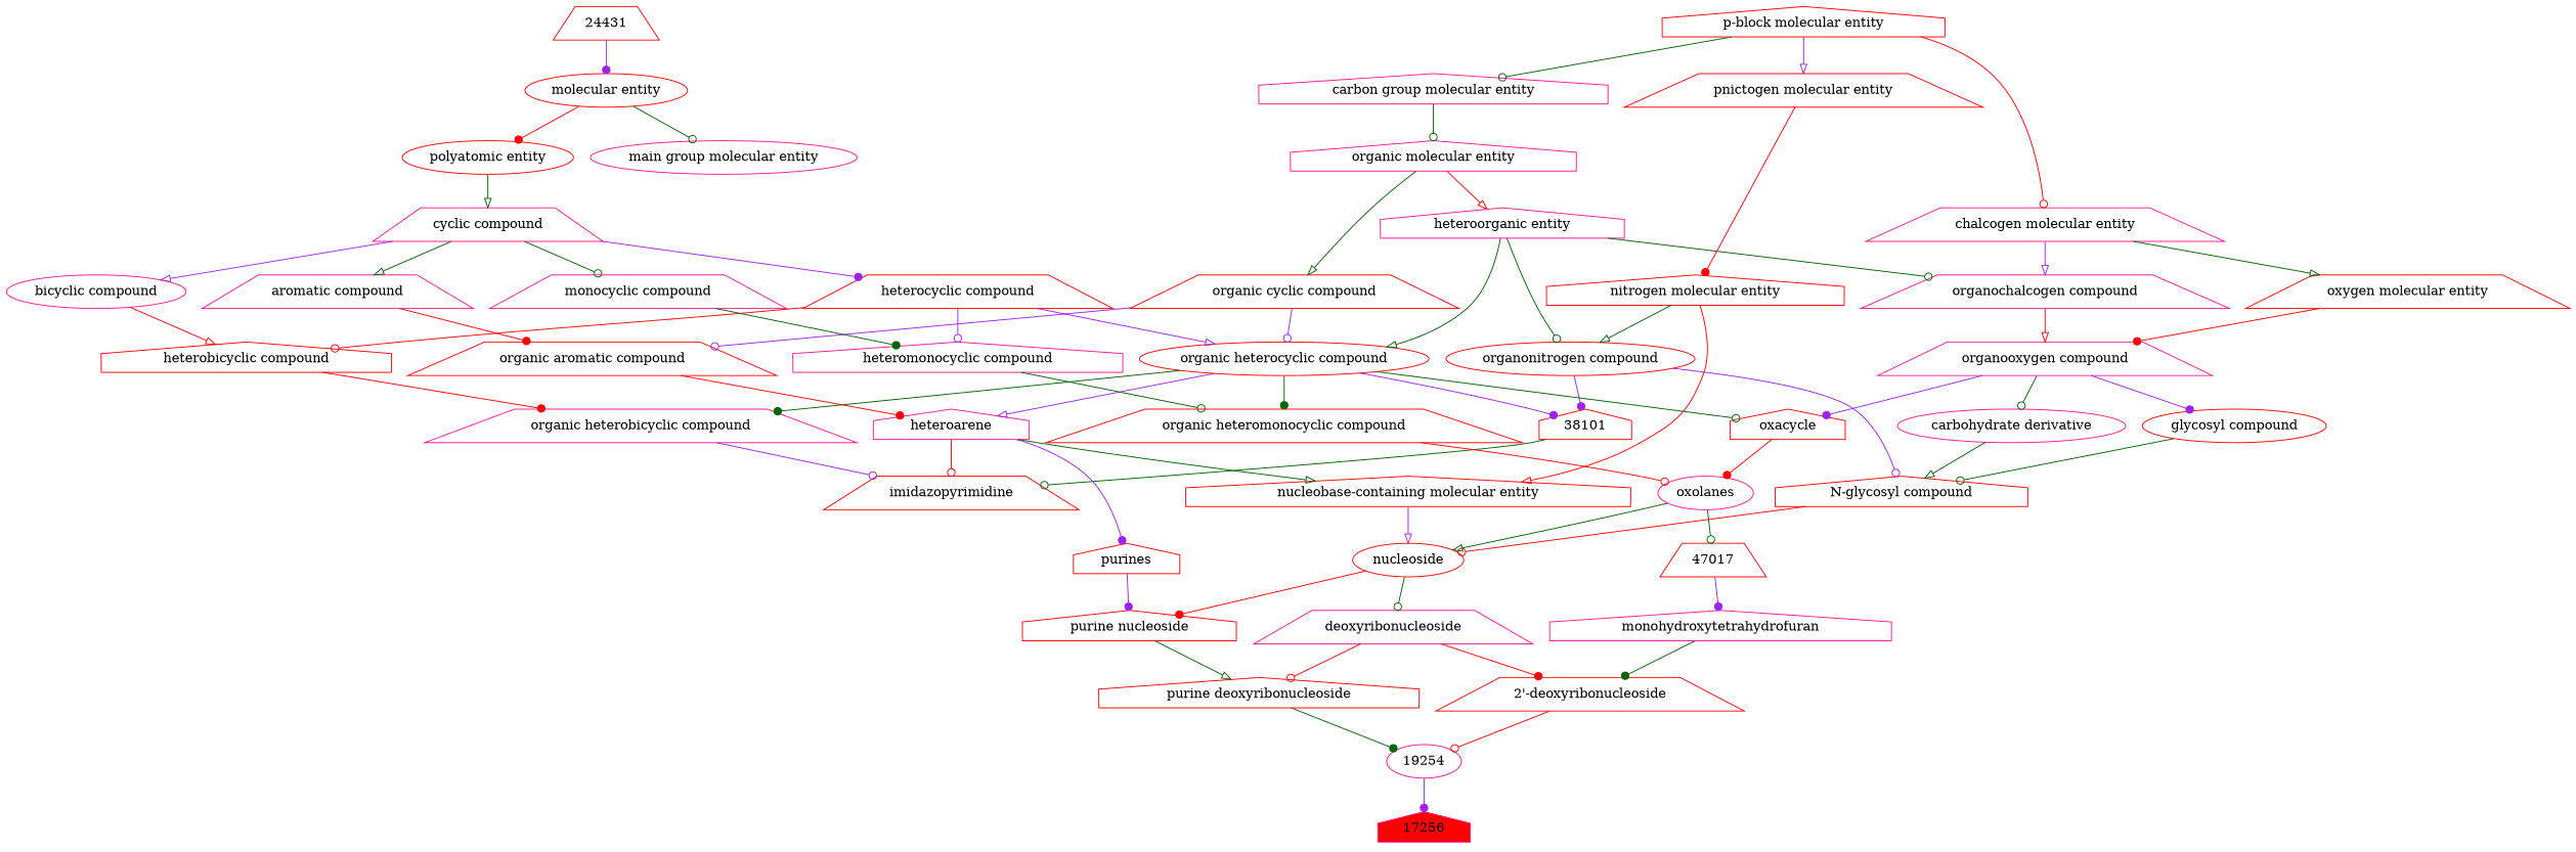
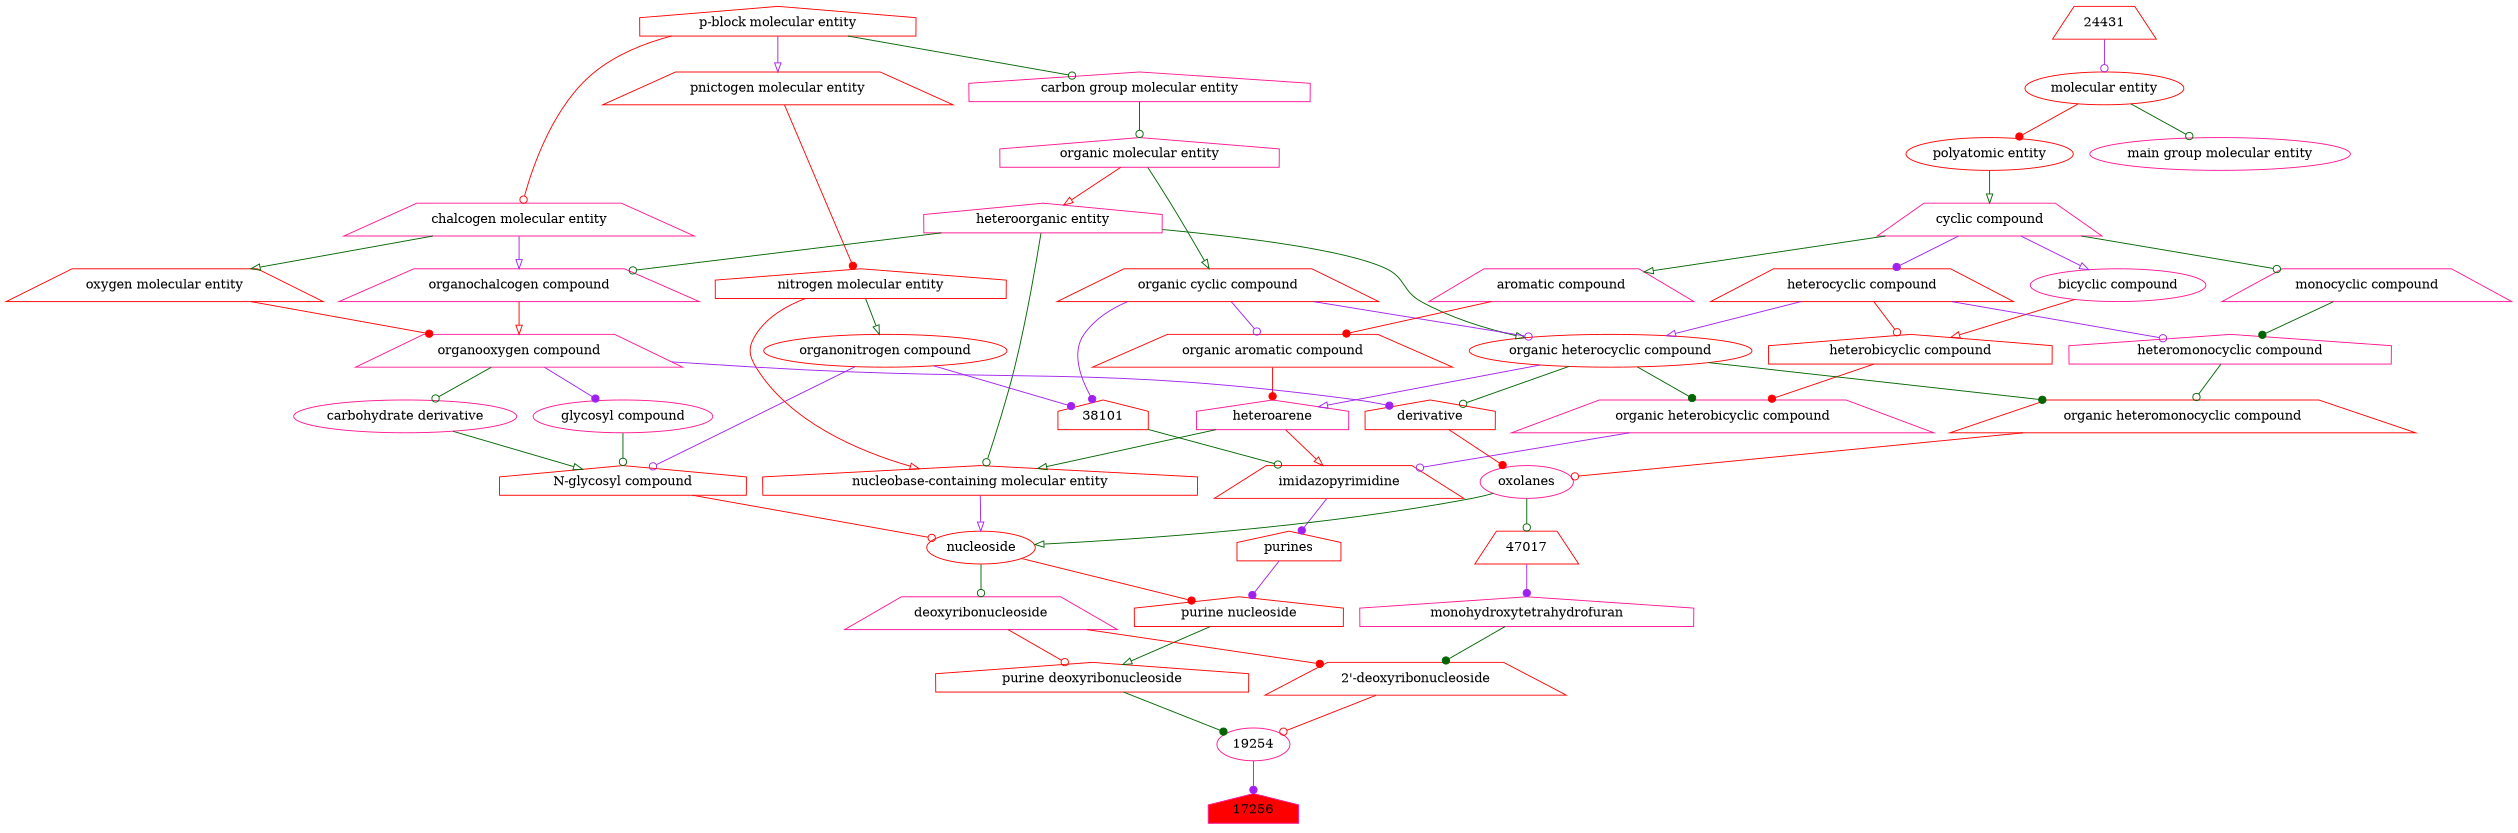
  digraph {
    node [color=red shape=trapezium]
    edge [arrowhead=odot color=darkgreen]
    n1 [color=deeppink fillcolor=red label=17256 shape=house style=filled]
    n2 [color=deeppink label=19254 shape=ellipse]
    n3 [label="purine deoxyribonucleoside" shape=house]
    n4 [label="2'-deoxyribonucleoside"]
    n5 [label="purine nucleoside" shape=house]
    n6 [color=deeppink label=deoxyribonucleoside]
    n7 [color=deeppink label=monohydroxytetrahydrofuran shape=house]
    n8 [label=purines shape=house]
    n9 [label=nucleoside shape=ellipse]
    n10 [label=47017]
    n11 [label=imidazopyrimidine]
    n12 [label="N-glycosyl compound" shape=house]
    n13 [color=deeppink label=oxolanes shape=ellipse]
    n14 [label="nucleobase-containing molecular entity" shape=house]
    n15 [color=deeppink label="organic heterobicyclic compound"]
    n16 [label=38101 shape=house]
    n17 [color=deeppink label=heteroarene shape=house]
    n18 [label="organonitrogen compound" shape=ellipse]
-   n19 [label="glycosyl compound" shape=ellipse]
+   n19 [color=deeppink label="glycosyl compound" shape=ellipse]
    n20 [color=deeppink label="carbohydrate derivative" shape=ellipse]
    n21 [label="organic heteromonocyclic compound"]
-   n22 [label=oxacycle shape=house]
+   n22 [label=derivative shape=house]
    n23 [label="nitrogen molecular entity" shape=house]
    n24 [label="heterobicyclic compound" shape=house]
    n25 [label="organic heterocyclic compound" shape=ellipse]
    n26 [label="organic aromatic compound"]
    n27 [color=deeppink label="heteroorganic entity" shape=house]
    n28 [color=deeppink label="organochalcogen compound"]
    n29 [color=deeppink label="organooxygen compound"]
    n30 [color=deeppink label="heteromonocyclic compound" shape=house]
    n31 [label="pnictogen molecular entity"]
    n32 [color=deeppink label="bicyclic compound" shape=ellipse]
    n33 [label="heterocyclic compound"]
    n34 [label="organic cyclic compound"]
    n35 [color=deeppink label="aromatic compound"]
    n36 [color=deeppink label="organic molecular entity" shape=house]
    n37 [label="oxygen molecular entity"]
    n38 [color=deeppink label="monocyclic compound"]
    n39 [label="p-block molecular entity" shape=house]
    n40 [color=deeppink label="carbon group molecular entity" shape=house]
    n41 [color=deeppink label="chalcogen molecular entity"]
    n42 [color=deeppink label="cyclic compound"]
    n43 [color=deeppink label="main group molecular entity" shape=ellipse]
    n44 [label="polyatomic entity" shape=ellipse]
    n45 [label="molecular entity" shape=ellipse]
    n46 [label=24431]
    n2 -> n1 [arrowhead=dot color=purple]
    n3 -> n2 [arrowhead=dot]
    n4 -> n2 [color=red]
    n5 -> n3 [arrowhead=onormal]
    n6 -> n3 [color=red]
    n6 -> n4 [arrowhead=dot color=red]
    n7 -> n4 [arrowhead=dot]
    n8 -> n5 [arrowhead=dot color=purple]
    n9 -> n5 [arrowhead=dot color=red]
    n9 -> n6
    n10 -> n7 [arrowhead=dot color=purple]
-   n17 -> n8 [arrowhead=dot color=purple]
+   n11 -> n8 [arrowhead=dot color=purple]
    n12 -> n9 [color=red]
    n13 -> n9 [arrowhead=onormal]
    n13 -> n10
    n14 -> n9 [arrowhead=onormal color=purple]
    n15 -> n11 [color=purple]
    n16 -> n11
-   n17 -> n11 [color=red]
+   n17 -> n11 [arrowhead=onormal color=red]
    n17 -> n14 [arrowhead=onormal]
    n18 -> n12 [color=purple]
    n18 -> n16 [arrowhead=dot color=purple]
    n19 -> n12
    n20 -> n12 [arrowhead=onormal]
    n21 -> n13 [color=red]
    n22 -> n13 [arrowhead=dot color=red]
    n23 -> n14 [arrowhead=onormal color=red]
    n23 -> n18 [arrowhead=onormal]
    n24 -> n15 [arrowhead=dot color=red]
    n25 -> n15 [arrowhead=dot]
-   n25 -> n16 [arrowhead=dot color=purple]
+   n34 -> n16 [arrowhead=dot color=purple]
    n25 -> n17 [arrowhead=onormal color=purple]
    n25 -> n21 [arrowhead=dot]
    n25 -> n22
    n26 -> n17 [arrowhead=dot color=red]
-   n27 -> n18
+   n27 -> n14
    n27 -> n25 [arrowhead=onormal]
    n27 -> n28
    n28 -> n29 [arrowhead=onormal color=red]
    n29 -> n19 [arrowhead=dot color=purple]
    n29 -> n20
    n29 -> n22 [arrowhead=dot color=purple]
    n30 -> n21
    n31 -> n23 [arrowhead=dot color=red]
    n32 -> n24 [arrowhead=onormal color=red]
    n33 -> n24 [color=red]
    n33 -> n25 [arrowhead=onormal color=purple]
    n33 -> n30 [color=purple]
    n34 -> n25 [color=purple]
    n34 -> n26 [color=purple]
    n35 -> n26 [arrowhead=dot color=red]
    n36 -> n27 [arrowhead=onormal color=red]
    n36 -> n34 [arrowhead=onormal]
    n37 -> n29 [arrowhead=dot color=red]
    n38 -> n30 [arrowhead=dot]
    n39 -> n31 [arrowhead=onormal color=purple]
    n39 -> n40
    n39 -> n41 [color=red]
    n40 -> n36
    n41 -> n28 [arrowhead=onormal color=purple]
    n41 -> n37 [arrowhead=onormal]
    n42 -> n32 [arrowhead=onormal color=purple]
    n42 -> n33 [arrowhead=dot color=purple]
    n42 -> n35 [arrowhead=onormal]
    n42 -> n38
    n44 -> n42 [arrowhead=onormal]
    n45 -> n43
    n45 -> n44 [arrowhead=dot color=red]
-   n46 -> n45 [arrowhead=dot color=purple]
+   n46 -> n45 [color=purple]
  }
